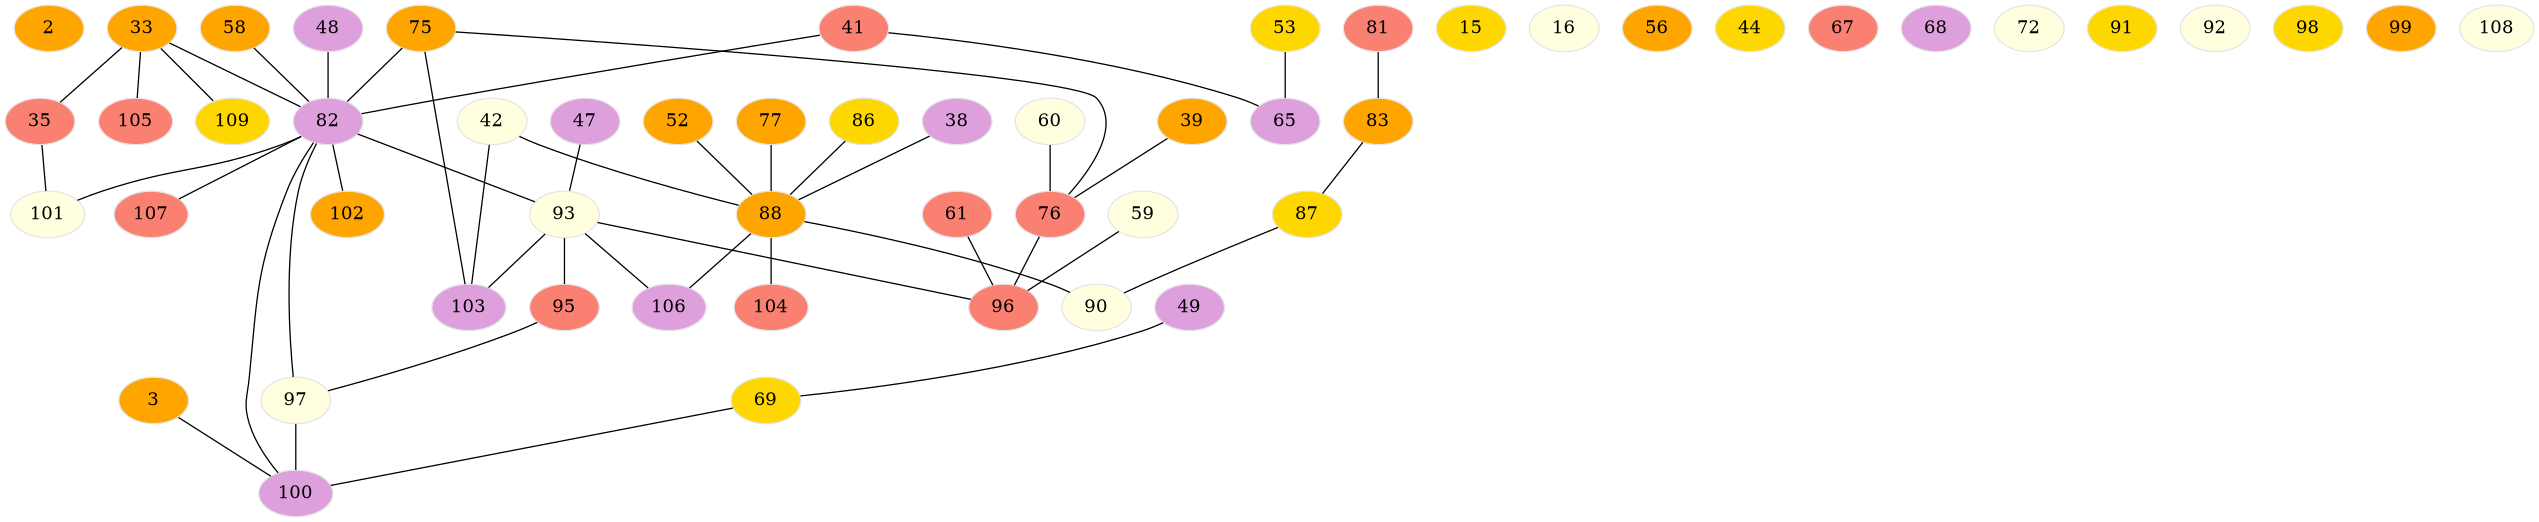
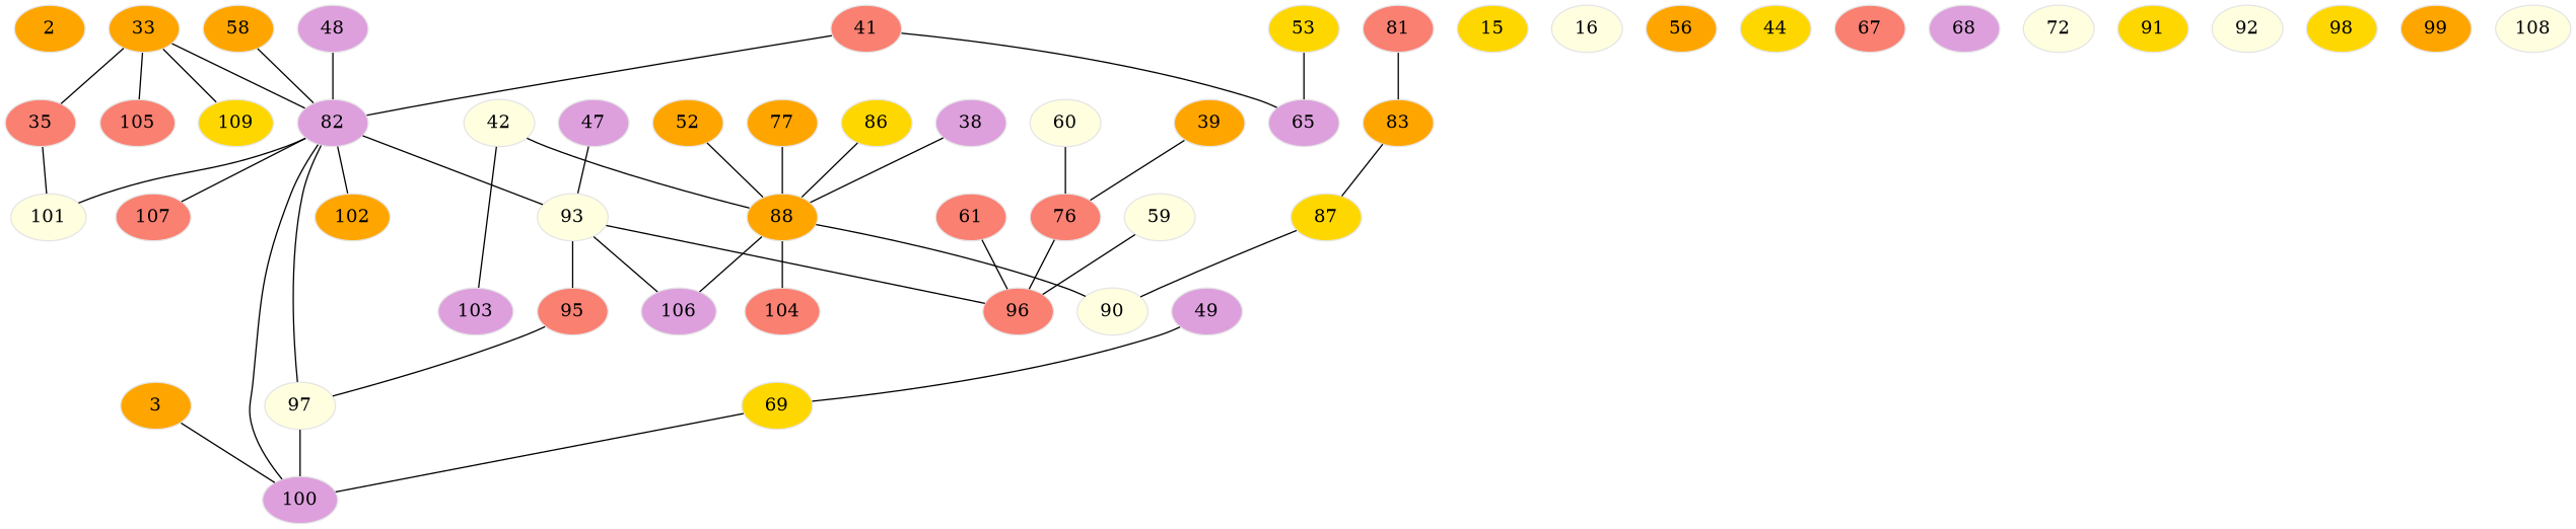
  graph {
    node [color=gray90 fillcolor=orange style=filled]
    2
    100 [fillcolor=plum]
    3
    15 [fillcolor=gold]
    16 [fillcolor=lightyellow]
    n6 [label=33 super="+29"]
    35 [fillcolor=salmon]
    82 [fillcolor=plum super="+19+21+80+73"]
    105 [fillcolor=salmon]
    109 [fillcolor=gold]
    101 [fillcolor=lightyellow]
    93 [fillcolor=lightyellow super="+84"]
    97 [fillcolor=lightyellow super="+89"]
    102
    107 [fillcolor=salmon]
    88 [super="+37+22+31"]
    90 [fillcolor=lightyellow super="+79"]
    104 [fillcolor=salmon super="+20+27"]
    106 [fillcolor=plum]
    38 [fillcolor=plum]
    76 [fillcolor=salmon super="+57"]
    96 [fillcolor=salmon super="+9"]
    39
    41 [fillcolor=salmon]
    65 [fillcolor=plum]
    42 [fillcolor=lightyellow super="+25"]
    103 [fillcolor=plum super="+70"]
    95 [fillcolor=salmon super="+78+85+94+71+51"]
    47 [fillcolor=plum]
    48 [fillcolor=plum super="+34"]
    49 [fillcolor=plum]
    69 [fillcolor=gold]
    52 [super="+28"]
    53 [fillcolor=gold super="+18"]
    56
    58
    59 [fillcolor=lightyellow]
    60 [fillcolor=lightyellow super="+33"]
    61 [fillcolor=salmon]
    n40 [fillcolor=gold label=44]
    67 [fillcolor=salmon]
    68 [fillcolor=plum]
    72 [fillcolor=lightyellow]
-   75 [super="+50+55+74"]
    77
    83 [super="+11+40"]
    87 [fillcolor=gold]
    81 [fillcolor=salmon]
    86 [fillcolor=gold]
    91 [fillcolor=gold]
    92 [fillcolor=lightyellow]
    98 [fillcolor=gold]
    99 [super="+8"]
    108 [fillcolor=lightyellow]
    3 -- 100
    n6 -- 35
    n6 -- 82 [weight=3]
    n6 -- 105
    n6 -- 109
    35 -- 101
    82 -- 100
    82 -- 101
    82 -- 93
    82 -- 97
    82 -- 102
    82 -- 107
    93 -- 106
    93 -- 96
-   93 -- 103 [weight=2]
    93 -- 95
    97 -- 100 [weight=2]
    88 -- 90
    88 -- 104
    88 -- 106
    38 -- 88
    76 -- 96 [weight=2]
    39 -- 76
    41 -- 82
    41 -- 65
    42 -- 88
    42 -- 103
    95 -- 97
    47 -- 93
    48 -- 82
    49 -- 69
    69 -- 100
    52 -- 88
    53 -- 65
    58 -- 82
    59 -- 96
    60 -- 76
    61 -- 96
-   75 -- 82 [weight=3]
-   75 -- 76
-   75 -- 103 [weight=2]
    77 -- 88
    83 -- 87
    87 -- 90
    81 -- 83
    86 -- 88
  }
